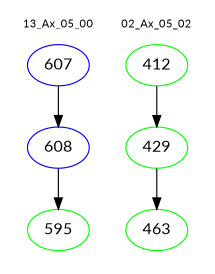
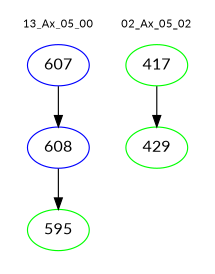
  digraph {
    fontname=Lato
    node [color=green fontname=Lato]
    edge [color=black fontname=Lato]
    n1 [color=blue label=607]
    n2 [color=blue label=608]
    n3 [label=595]
-   n4 [label=412]
+   n4 [label=417]
    n5 [label=429]
-   n6 [label=463]
    subgraph cluster_1 {
      color=white
      fontsize=10
      label="13_Ax_05_00"
      n1
      n2
      n3
    }
    subgraph cluster_2 {
      color=white
      fontsize=10
      label="02_Ax_05_02"
      n4
      n5
-     n6
    }
    n1 -> n2
    n2 -> n3
    n4 -> n5
-   n5 -> n6
  }
